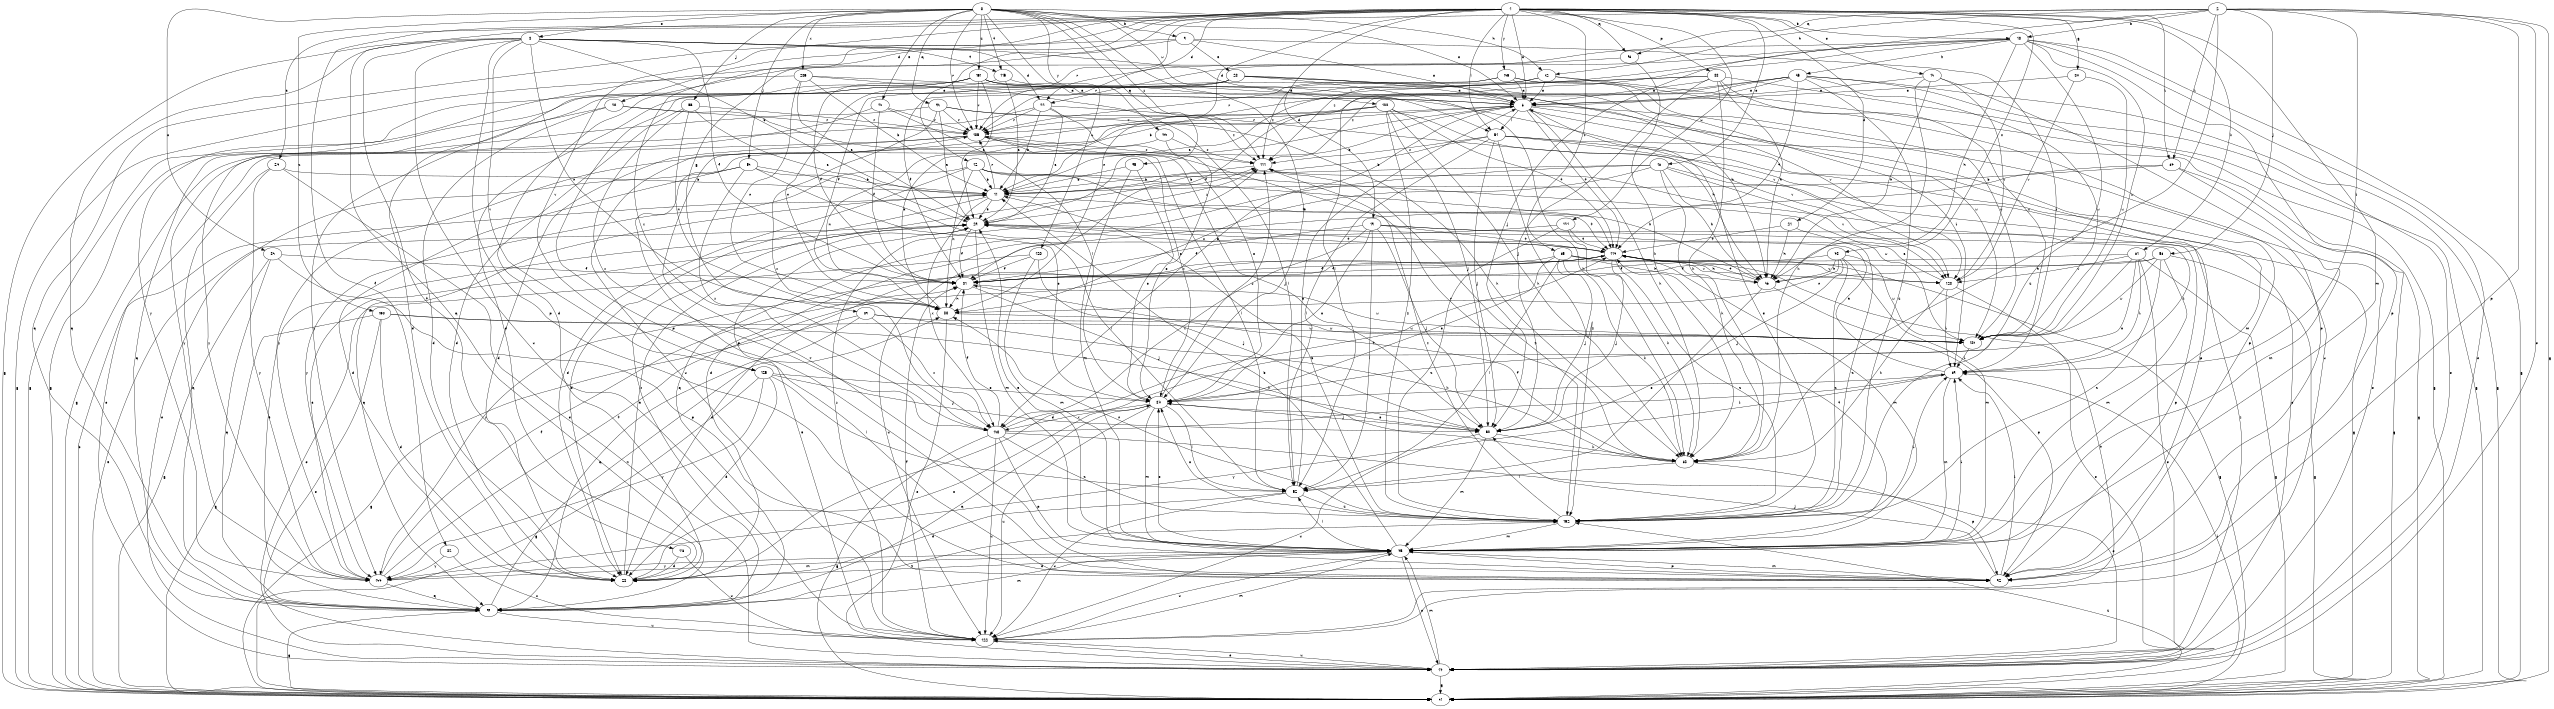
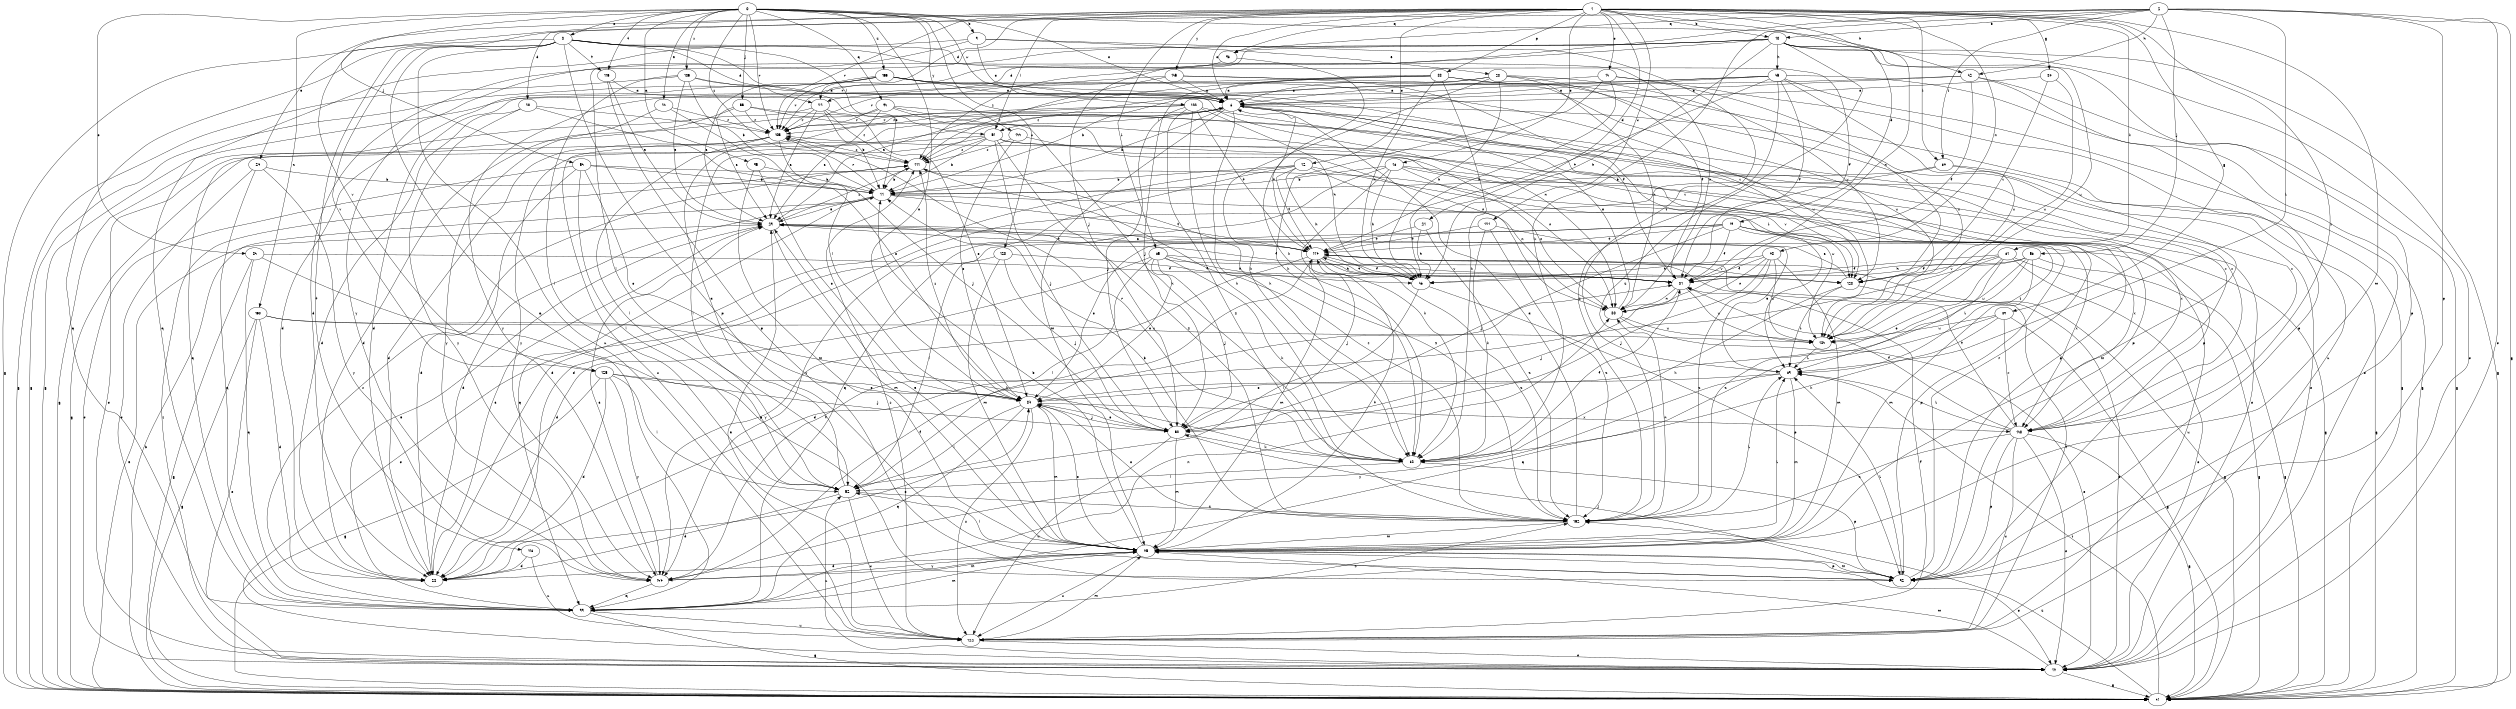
  strict digraph {
    fontname="Patrick Hand"
    node [fontname="Patrick Hand"]
    edge [fontname="Patrick Hand"]
    0
    3
    6
    9
    24
    42
    54
    55
    84
    87
    94
    95
    105
    111
    115
    120
    133
-   135 [label=235]
+   135
    144
    150
-   151
+   151 [label=155]
    22
    51
    80
    125
    41
    92
    99
    11
    n30 [label=31]
    116
    122
    75
    140
    17
    63
    117
    147
    69
    28
    23
    52
    29
    58
    128
    152
    46
    134
    1
    10
    12
    14
    16
    19
    20
    21
    27
-   32
    37
    39
    61
    65
    67
    78
    88
    96
    121
    145
    45
    2
    56
    0 -> 3 [label=a]
    0 -> 6 [label=a]
    0 -> 9 [label=b]
    0 -> 24 [label=e]
    0 -> 42 [label=h]
    0 -> 54 [label=j]
    0 -> 55 [label=j]
    0 -> 84 [label=o]
    0 -> 87 [label=o]
    0 -> 94 [label=q]
    0 -> 95 [label=q]
    0 -> 105 [label=r]
    0 -> 111 [label=s]
    0 -> 115 [label=t]
    0 -> 120 [label=u]
    0 -> 133 [label=w]
    0 -> 135 [label=x]
    0 -> 144 [label=y]
    0 -> 150 [label=z]
    0 -> 151 [label=z]
    3 -> 115 [label=t]
    3 -> 22 [label=d]
    3 -> 51 [label=i]
    3 -> 80 [label=n]
    3 -> 125 [label=v]
    3 -> 41 [label=g]
    3 -> 92 [label=p]
    3 -> 99 [label=q]
    3 -> 11 [label=b]
    3 -> n30 [label=f]
    3 -> 116 [label=t]
    3 -> 122 [label=u]
    6 -> 105 [label=r]
    6 -> 51 [label=i]
    6 -> 92 [label=p]
    6 -> 11 [label=b]
    6 -> 75 [label=m]
    6 -> 140 [label=x]
    6 -> 17 [label=c]
    6 -> 63 [label=k]
    6 -> 117 [label=t]
    6 -> 147 [label=y]
    9 -> 6 [label=a]
    9 -> 99 [label=q]
    9 -> 147 [label=y]
    9 -> 69 [label=l]
    9 -> 28 [label=e]
    24 -> 87 [label=i]
    24 -> 105 [label=r]
-   24 -> n30 [label=f]
    24 -> 147 [label=y]
    42 -> 6 [label=a]
    42 -> 41 [label=g]
    42 -> n30 [label=f]
    42 -> 122 [label=u]
    42 -> 147 [label=y]
    54 -> 87 [label=o]
    54 -> 11 [label=b]
    54 -> 140 [label=x]
    54 -> 17 [label=c]
    54 -> 23 [label=d]
    54 -> 52 [label=i]
    55 -> 105 [label=r]
    55 -> 80 [label=n]
    55 -> 140 [label=x]
    55 -> 23 [label=d]
    55 -> 29 [label=e]
    84 -> 41 [label=g]
    84 -> 92 [label=p]
    84 -> 99 [label=q]
    84 -> n30 [label=f]
    87 -> 111 [label=s]
    87 -> 99 [label=q]
    87 -> 122 [label=u]
    87 -> 75 [label=m]
    87 -> 140 [label=x]
    87 -> 52 [label=i]
    87 -> 58 [label=j]
    94 -> 105 [label=r]
    94 -> 99 [label=q]
    94 -> 140 [label=x]
    94 -> 63 [label=k]
    94 -> 29 [label=e]
    94 -> 128 [label=v]
    95 -> 87 [label=o]
    95 -> 11 [label=b]
    95 -> 75 [label=m]
    105 -> 111 [label=s]
    105 -> 17 [label=c]
    105 -> 23 [label=d]
    105 -> 52 [label=i]
    105 -> 58 [label=j]
    111 -> 11 [label=b]
    111 -> 152 [label=z]
    115 -> 6 [label=a]
    115 -> 92 [label=p]
    115 -> 29 [label=e]
    120 -> n30 [label=f]
    120 -> 75 [label=m]
    120 -> 17 [label=c]
    120 -> 58 [label=j]
    133 -> 105 [label=r]
    133 -> 92 [label=p]
    133 -> 122 [label=u]
    133 -> 63 [label=k]
    133 -> 117 [label=t]
    133 -> 58 [label=j]
    133 -> 152 [label=z]
    133 -> 46 [label=h]
    135 -> 6 [label=a]
    135 -> 80 [label=n]
    135 -> 41 [label=g]
    135 -> 11 [label=b]
    135 -> 52 [label=i]
    135 -> 29 [label=e]
    144 -> 87 [label=o]
    144 -> 111 [label=s]
    144 -> 80 [label=n]
    150 -> 41 [label=g]
    150 -> 17 [label=c]
    150 -> 63 [label=k]
    150 -> 23 [label=d]
    150 -> 134 [label=w]
    151 -> 6 [label=a]
    151 -> 105 [label=r]
    151 -> 41 [label=g]
    151 -> n30 [label=f]
    151 -> 23 [label=d]
    151 -> 29 [label=e]
    151 -> 128 [label=v]
    151 -> 134 [label=w]
    22 -> 87 [label=o]
    22 -> 105 [label=r]
    22 -> 111 [label=s]
    22 -> 41 [label=g]
    22 -> 11 [label=b]
    22 -> 29 [label=e]
    51 -> 111 [label=s]
    51 -> 41 [label=g]
    51 -> 92 [label=p]
    51 -> 11 [label=b]
    51 -> 17 [label=c]
    51 -> 52 [label=i]
    51 -> 58 [label=j]
    51 -> 152 [label=z]
    80 -> 6 [label=a]
    80 -> 17 [label=c]
    80 -> 134 [label=w]
    125 -> 87 [label=o]
    125 -> 41 [label=g]
    125 -> 147 [label=y]
    125 -> 23 [label=d]
    125 -> 52 [label=i]
    125 -> 58 [label=j]
    41 -> 11 [label=b]
    41 -> 69 [label=l]
    41 -> 29 [label=e]
    41 -> 152 [label=z]
    92 -> 105 [label=r]
    92 -> 75 [label=m]
    92 -> 69 [label=l]
    92 -> 58 [label=j]
    99 -> 111 [label=s]
    99 -> 80 [label=n]
    99 -> 41 [label=g]
    99 -> 122 [label=u]
    99 -> 75 [label=m]
    99 -> 29 [label=e]
    99 -> 152 [label=z]
    11 -> 105 [label=r]
    11 -> 99 [label=q]
    11 -> 140 [label=x]
    11 -> 117 [label=t]
    11 -> 23 [label=d]
    11 -> 29 [label=e]
    n30 -> 80 [label=n]
    n30 -> 58 [label=j]
    n30 -> 134 [label=w]
    116 -> 122 [label=u]
    116 -> 23 [label=d]
    122 -> 111 [label=s]
    122 -> n30 [label=f]
    122 -> 75 [label=m]
    122 -> 17 [label=c]
    122 -> 117 [label=t]
    122 -> 29 [label=e]
    75 -> 87 [label=o]
    75 -> 92 [label=p]
    75 -> 11 [label=b]
    75 -> 122 [label=u]
    75 -> 17 [label=c]
    75 -> 117 [label=t]
    75 -> 147 [label=y]
    75 -> 69 [label=l]
    75 -> 23 [label=d]
    75 -> 52 [label=i]
    75 -> 29 [label=e]
    140 -> 41 [label=g]
    140 -> 92 [label=p]
    140 -> n30 [label=f]
    140 -> 122 [label=u]
    140 -> 17 [label=c]
    140 -> 117 [label=t]
    140 -> 69 [label=l]
    140 -> 152 [label=z]
    17 -> 111 [label=s]
    17 -> 41 [label=g]
-   17 -> 122 [label=u]
+   17 -> 52 [label=u]
    17 -> 75 [label=m]
    63 -> 105 [label=r]
    63 -> 92 [label=p]
    63 -> n30 [label=f]
    63 -> 52 [label=i]
    117 -> n30 [label=f]
    117 -> 75 [label=m]
    117 -> 147 [label=y]
    117 -> 29 [label=e]
    117 -> 58 [label=j]
    117 -> 128 [label=v]
    117 -> 152 [label=z]
    117 -> 46 [label=h]
    147 -> 99 [label=q]
    147 -> n30 [label=f]
    147 -> 75 [label=m]
    147 -> 117 [label=t]
    147 -> 29 [label=e]
    69 -> 87 [label=o]
    69 -> 75 [label=m]
    69 -> 147 [label=y]
    69 -> 29 [label=e]
    28 -> 6 [label=a]
    28 -> 80 [label=n]
    28 -> 41 [label=g]
    28 -> n30 [label=f]
    28 -> 63 [label=k]
    28 -> 128 [label=v]
    28 -> 46 [label=h]
    23 -> 87 [label=o]
    23 -> 29 [label=e]
    52 -> 6 [label=a]
    52 -> 122 [label=u]
    52 -> 23 [label=d]
    52 -> 152 [label=z]
    29 -> 111 [label=s]
    29 -> n30 [label=f]
    29 -> 75 [label=m]
    29 -> 117 [label=t]
    58 -> 87 [label=o]
    58 -> 122 [label=u]
    58 -> 75 [label=m]
    58 -> 63 [label=k]
    128 -> 17 [label=c]
    128 -> 63 [label=k]
    128 -> 69 [label=l]
    128 -> 29 [label=e]
    152 -> 6 [label=a]
    152 -> 87 [label=o]
    152 -> 111 [label=s]
    152 -> 80 [label=n]
    152 -> 11 [label=b]
    152 -> 75 [label=m]
    152 -> 69 [label=l]
    46 -> 92 [label=p]
    46 -> 117 [label=t]
    46 -> 52 [label=i]
    134 -> 69 [label=l]
    1 -> 6 [label=a]
    1 -> 105 [label=r]
    1 -> 22 [label=d]
    1 -> 51 [label=i]
    1 -> 80 [label=n]
    1 -> 125 [label=v]
    1 -> 75 [label=m]
    1 -> 140 [label=x]
    1 -> 10 [label=b]
    1 -> 12 [label=c]
    1 -> 14 [label=c]
    1 -> 16 [label=c]
    1 -> 19 [label=d]
    1 -> 20 [label=d]
    1 -> 21 [label=d]
    1 -> 27 [label=e]
-   1 -> 32 [label=f]
    1 -> 37 [label=g]
    1 -> 39 [label=g]
    1 -> 61 [label=k]
    1 -> 65 [label=l]
    1 -> 67 [label=l]
    1 -> 78 [label=n]
    1 -> 88 [label=p]
    1 -> 96 [label=q]
    1 -> 121 [label=u]
    1 -> 145 [label=y]
    10 -> 111 [label=s]
    10 -> 22 [label=d]
    10 -> 41 [label=g]
    10 -> 92 [label=p]
    10 -> 17 [label=c]
    10 -> 23 [label=d]
    10 -> 52 [label=i]
    10 -> 152 [label=z]
    10 -> 46 [label=h]
    10 -> 134 [label=w]
    10 -> 45 [label=h]
    12 -> 80 [label=n]
    12 -> 11 [label=b]
    12 -> 117 [label=t]
    12 -> 147 [label=y]
    12 -> 23 [label=d]
    12 -> 46 [label=h]
    12 -> 134 [label=w]
    14 -> 6 [label=a]
    14 -> 92 [label=p]
    14 -> 63 [label=k]
    14 -> 128 [label=v]
    14 -> 46 [label=h]
    16 -> 80 [label=n]
    16 -> 41 [label=g]
    16 -> 99 [label=q]
    16 -> 11 [label=b]
    16 -> 63 [label=k]
    16 -> 128 [label=v]
    16 -> 46 [label=h]
    19 -> 87 [label=o]
    19 -> 92 [label=p]
    19 -> n30 [label=f]
    19 -> 140 [label=x]
    19 -> 117 [label=t]
    19 -> 69 [label=l]
    19 -> 52 [label=i]
    19 -> 58 [label=j]
    20 -> 87 [label=o]
    20 -> 105 [label=r]
    20 -> 147 [label=y]
    20 -> 23 [label=d]
    21 -> 117 [label=t]
    21 -> 152 [label=z]
    21 -> 46 [label=h]
    27 -> 99 [label=q]
    27 -> 11 [label=b]
    27 -> 17 [label=c]
    27 -> 147 [label=y]
-   32 -> 122 [label=u]
-   32 -> 147 [label=y]
    37 -> 6 [label=a]
    37 -> 128 [label=v]
    37 -> 134 [label=w]
    39 -> 41 [label=g]
    39 -> 99 [label=q]
    39 -> 140 [label=x]
    39 -> 63 [label=k]
    39 -> 134 [label=w]
    61 -> 87 [label=o]
    61 -> 41 [label=g]
    61 -> n30 [label=f]
    61 -> 17 [label=c]
    61 -> 69 [label=l]
    61 -> 23 [label=d]
    61 -> 128 [label=v]
    65 -> 87 [label=o]
    65 -> 41 [label=g]
    65 -> 63 [label=k]
    65 -> 23 [label=d]
    65 -> 52 [label=i]
    65 -> 58 [label=j]
    65 -> 128 [label=v]
    65 -> 46 [label=h]
    67 -> 41 [label=g]
    67 -> 11 [label=b]
    67 -> 75 [label=m]
    67 -> 23 [label=d]
    78 -> 80 [label=n]
    78 -> n30 [label=f]
    78 -> 75 [label=m]
    78 -> 58 [label=j]
    78 -> 152 [label=z]
    78 -> 46 [label=h]
    78 -> 134 [label=w]
    88 -> 6 [label=a]
    88 -> 41 [label=g]
    88 -> 63 [label=k]
    88 -> 23 [label=d]
    88 -> 29 [label=e]
    88 -> 58 [label=j]
    88 -> 46 [label=h]
    88 -> 134 [label=w]
    96 -> 105 [label=r]
    96 -> 63 [label=k]
    121 -> 122 [label=u]
    121 -> 63 [label=k]
    121 -> 117 [label=t]
    121 -> 152 [label=z]
    145 -> 6 [label=a]
    145 -> 105 [label=r]
    145 -> 111 [label=s]
    145 -> 69 [label=l]
    145 -> 134 [label=w]
    45 -> 6 [label=a]
    45 -> 111 [label=s]
    45 -> 41 [label=g]
    45 -> 11 [label=b]
    45 -> n30 [label=f]
    45 -> 17 [label=c]
    45 -> 117 [label=t]
    45 -> 152 [label=z]
    45 -> 134 [label=w]
    2 -> 42 [label=h]
    2 -> 41 [label=g]
    2 -> 92 [label=p]
    2 -> 99 [label=q]
    2 -> 17 [label=c]
    2 -> 63 [label=k]
    2 -> 69 [label=l]
    2 -> 58 [label=j]
    2 -> 10 [label=b]
    2 -> 67 [label=l]
    2 -> 96 [label=q]
    2 -> 56 [label=j]
    56 -> 41 [label=g]
    56 -> n30 [label=f]
    56 -> 75 [label=m]
    56 -> 152 [label=z]
    56 -> 46 [label=h]
    56 -> 134 [label=w]
  }
